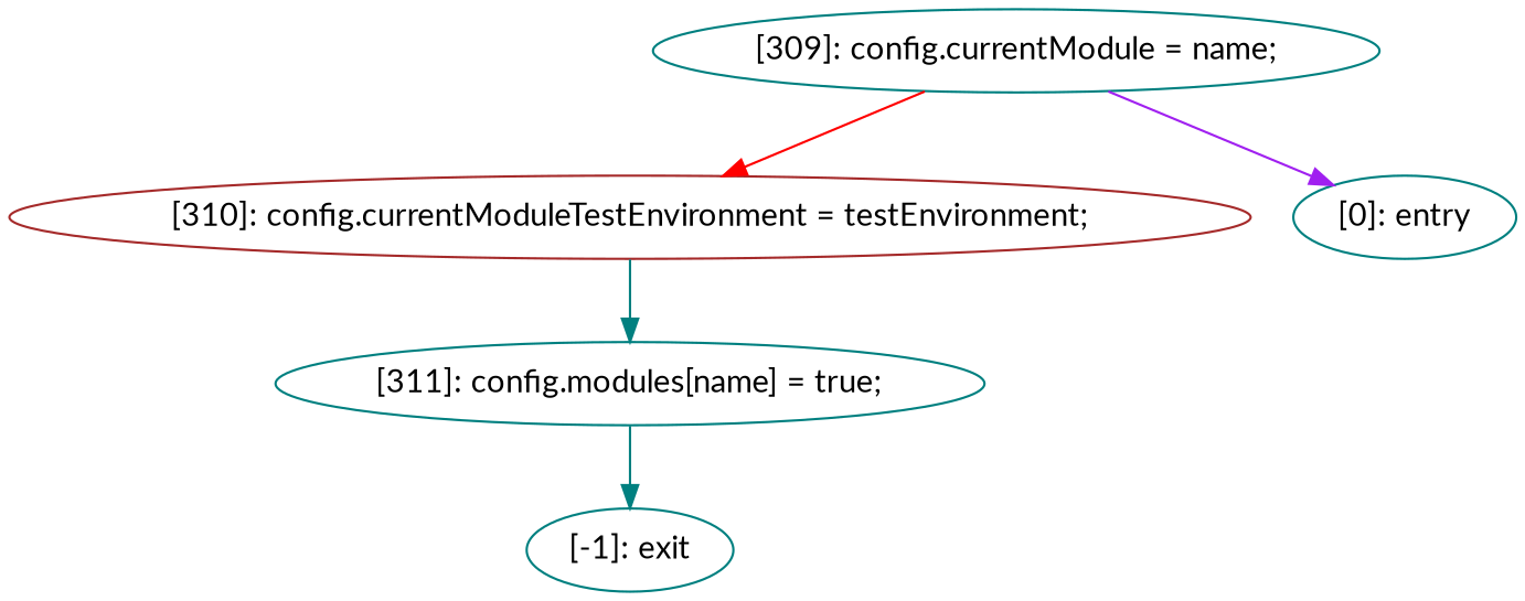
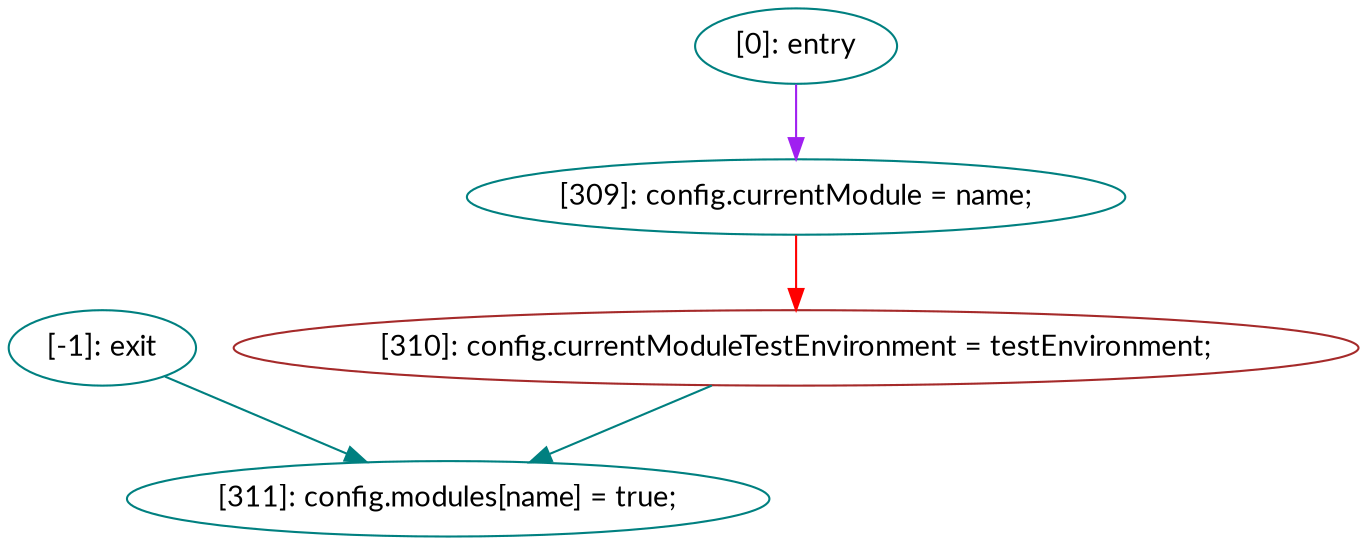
  digraph {
    fontname=Lato
    node [color=teal fontname=Lato]
    edge [color=teal fontname=Lato]
    n1 [label="[309]: config.currentModule = name;\n"]
    n2 [color=brown label="[310]: config.currentModuleTestEnvironment = testEnvironment;\n"]
    n3 [label="[311]: config.modules[name] = true;\n"]
    n4 [label="[-1]: exit"]
    n5 [label="[0]: entry"]
    n1 -> n2 [color=red]
    n2 -> n3
-   n3 -> n4
-   n1 -> n5 [color=purple]
+   n4 -> n3
+   n5 -> n1 [color=purple]
  }
